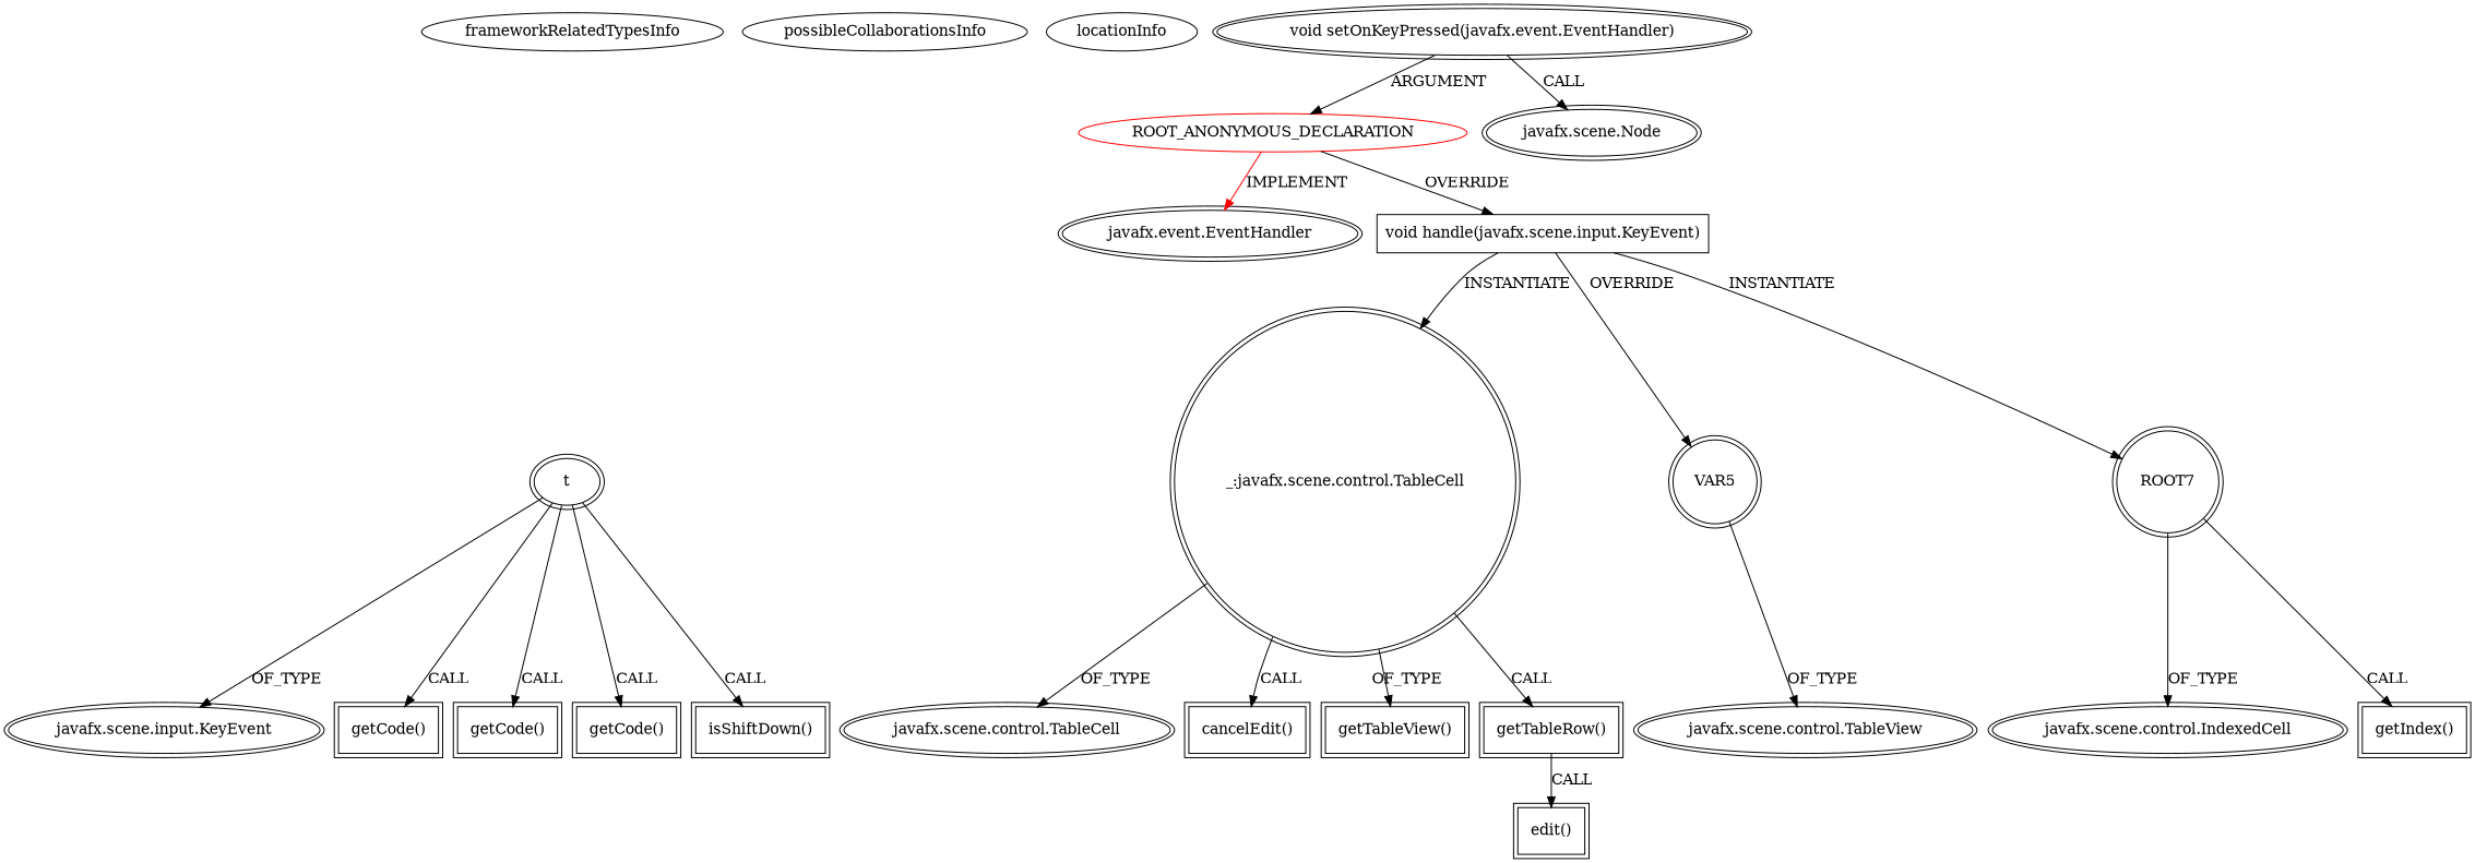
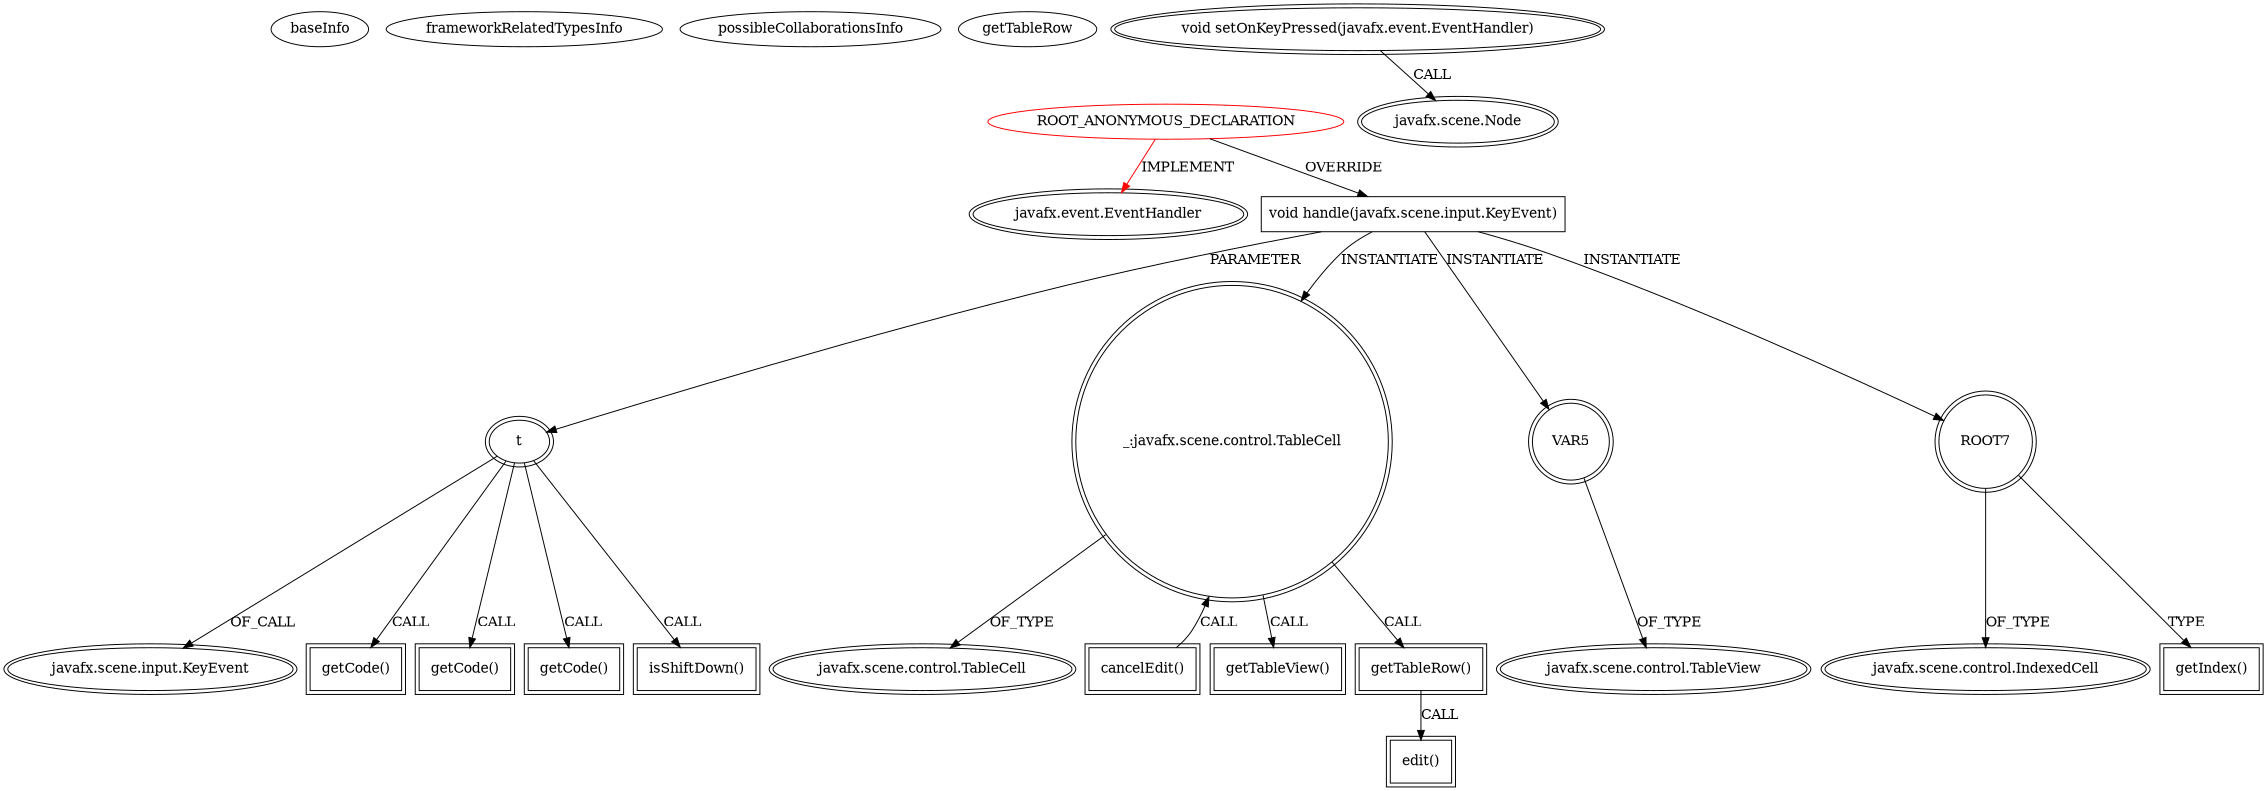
  digraph {
    node [isFrameworkType=true vertexType=INSIDE_CALL peripheries=2]
+   baseInfo [category=extension_graph graphId=2169 isAnonymous=true possibleRelation=false isFrameworkType="" vertexType="" peripheries=""]
    frameworkRelatedTypesInfo [0="javafx.event.EventHandler" isFrameworkType="" vertexType="" peripheries=""]
    possibleCollaborationsInfo [isFrameworkType="" vertexType="" peripheries=""]
-   locationInfo [contextSignature="void updateItem(java.lang.Boolean,boolean)" filePath="/bianconejo-CEFX/CEFX-master/src/cefx/util/EditingComboCell.java" graphId=2169 projectName="bianconejo-CEFX" isFrameworkType="" vertexType="" peripheries=""]
+   locationInfo [contextSignature="void updateItem(java.lang.Boolean,boolean)" filePath="/bianconejo-CEFX/CEFX-master/src/cefx/util/EditingComboCell.java" graphId=2169 projectName="bianconejo-CEFX" label=getTableRow isFrameworkType="" vertexType="" peripheries=""]
    n5 [color=red isFrameworkType=false label=ROOT_ANONYMOUS_DECLARATION vertexType=ROOT_ANONYMOUS_DECLARATION peripheries=""]
    n6 [label="javafx.event.EventHandler" vertexType=FRAMEWORK_INTERFACE_TYPE]
    n7 [isFrameworkType=false label="void handle(javafx.scene.input.KeyEvent)" shape=box vertexType=OVERRIDING_METHOD_DECLARATION peripheries=""]
    n8 [label=t vertexType=PARAMETER_DECLARATION]
    n9 [label="_:javafx.scene.control.TableCell" shape=circle vertexType=VARIABLE_EXPRESION]
    n10 [label=VAR5 shape=circle vertexType=VARIABLE_EXPRESION]
    n11 [label=ROOT7 shape=circle vertexType=VARIABLE_EXPRESION]
    n12 [label="void setOnKeyPressed(javafx.event.EventHandler)" vertexType=OUTSIDE_CALL]
    n13 [label="javafx.scene.Node" vertexType=FRAMEWORK_CLASS_TYPE]
    n14 [label="javafx.scene.input.KeyEvent" vertexType=FRAMEWORK_CLASS_TYPE]
    n15 [label="getCode()" shape=box]
    n16 [label="getCode()" shape=box]
    n17 [label="getCode()" shape=box]
    n18 [label="isShiftDown()" shape=box]
    n19 [label="javafx.scene.control.TableCell" vertexType=FRAMEWORK_CLASS_TYPE]
    n20 [label="cancelEdit()" shape=box]
    n21 [label="getTableView()" shape=box]
    n22 [label="getTableRow()" shape=box]
    n23 [label="javafx.scene.control.TableView" vertexType=FRAMEWORK_CLASS_TYPE]
    n24 [label="javafx.scene.control.IndexedCell" vertexType=FRAMEWORK_CLASS_TYPE]
    n25 [label="getIndex()" shape=box]
    n26 [label="edit()" shape=box]
    n5 -> n6 [color=red label=IMPLEMENT]
    n5 -> n7 [label=OVERRIDE]
+   n7 -> n8 [label=PARAMETER]
    n7 -> n9 [label=INSTANTIATE]
-   n7 -> n10 [label=OVERRIDE]
+   n7 -> n10 [label=INSTANTIATE]
    n7 -> n11 [label=INSTANTIATE]
-   n8 -> n14 [label=OF_TYPE]
+   n8 -> n14 [label=OF_CALL]
    n8 -> n15 [label=CALL]
    n8 -> n16 [label=CALL]
    n8 -> n17 [label=CALL]
    n8 -> n18 [label=CALL]
    n9 -> n19 [label=OF_TYPE]
-   n9 -> n20 [label=CALL]
-   n9 -> n21 [label=OF_TYPE]
+   n20 -> n9 [label=CALL]
+   n9 -> n21 [label=CALL]
    n9 -> n22 [label=CALL]
    n10 -> n23 [label=OF_TYPE]
    n11 -> n24 [label=OF_TYPE]
-   n11 -> n25 [label=CALL]
-   n12 -> n5 [label=ARGUMENT]
+   n11 -> n25 [label=TYPE]
    n12 -> n13 [label=CALL]
    n22 -> n26 [label=CALL]
  }
